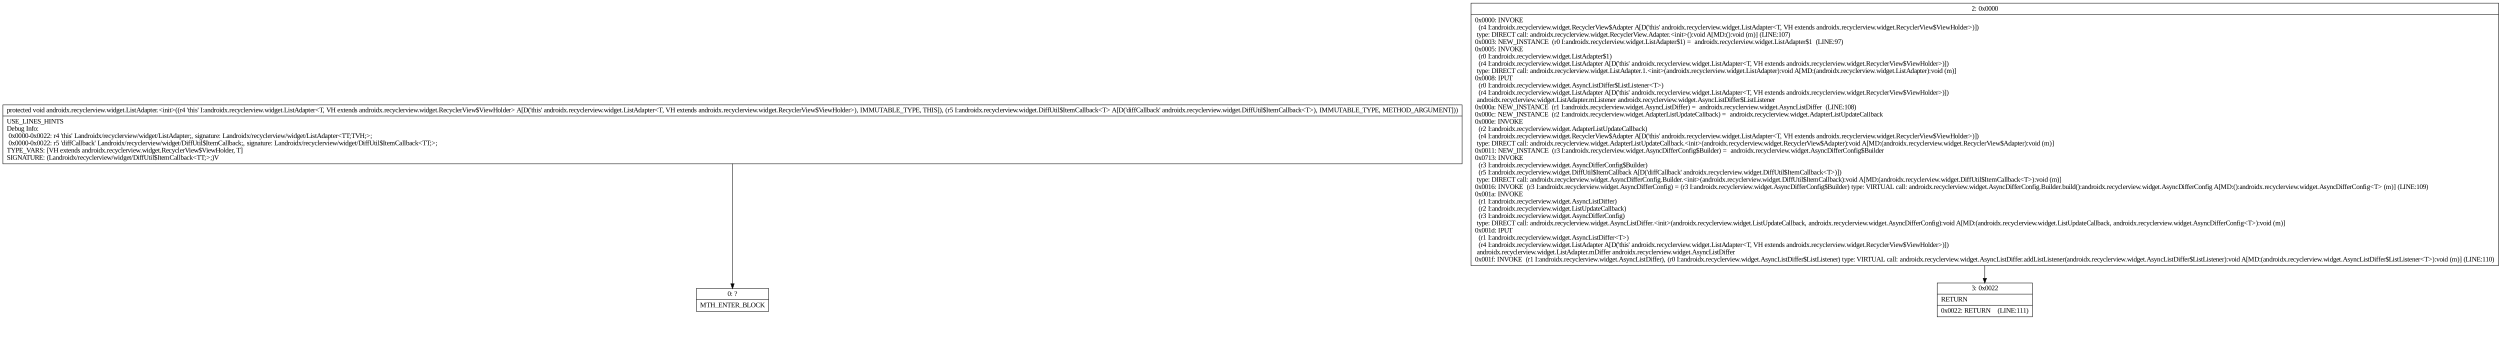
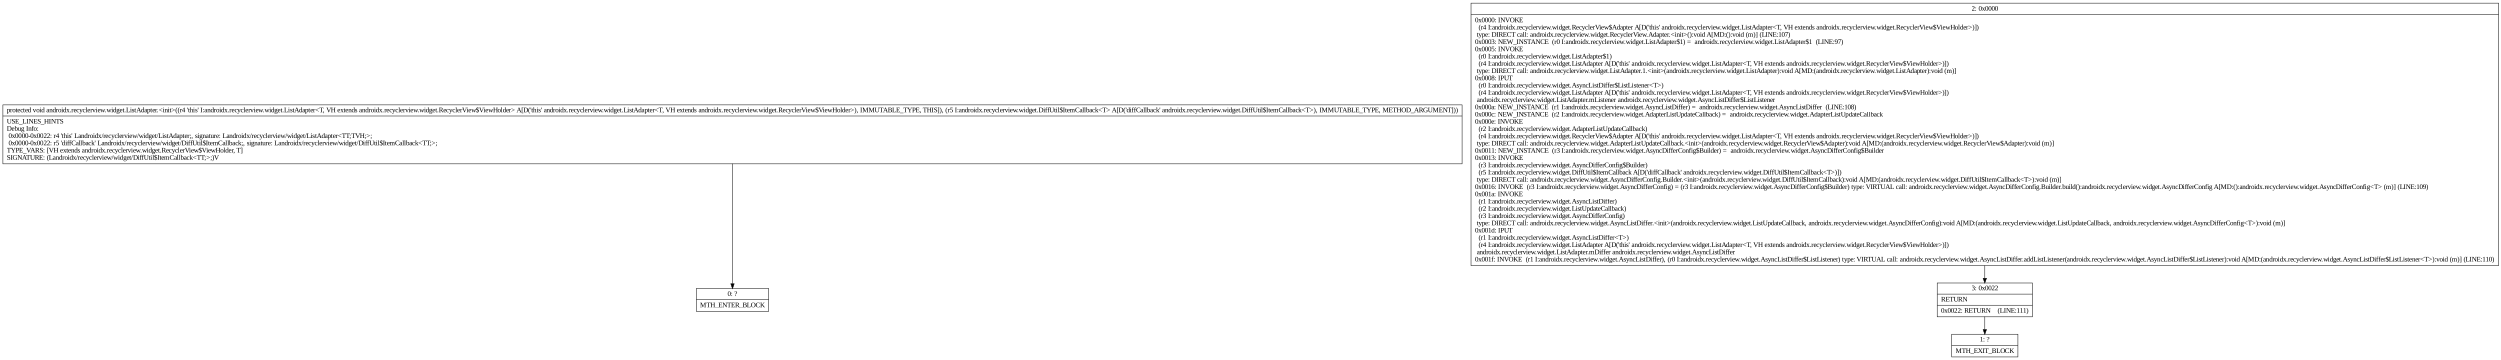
  digraph {
    fontname="Liberation Serif"
    node [fontname="Liberation Serif" shape=record]
    edge [fontname="Liberation Serif"]
    n1 [label="{0\:\ ?|MTH_ENTER_BLOCK\l}"]
-   n2 [label="{2\:\ 0x0000|0x0000: INVOKE  \l  (r4 I:androidx.recyclerview.widget.RecyclerView$Adapter A[D('this' androidx.recyclerview.widget.ListAdapter\<T, VH extends androidx.recyclerview.widget.RecyclerView$ViewHolder\>)])\l type: DIRECT call: androidx.recyclerview.widget.RecyclerView.Adapter.\<init\>():void A[MD:():void (m)] (LINE:107)\l0x0003: NEW_INSTANCE  (r0 I:androidx.recyclerview.widget.ListAdapter$1) =  androidx.recyclerview.widget.ListAdapter$1  (LINE:97)\l0x0005: INVOKE  \l  (r0 I:androidx.recyclerview.widget.ListAdapter$1)\l  (r4 I:androidx.recyclerview.widget.ListAdapter A[D('this' androidx.recyclerview.widget.ListAdapter\<T, VH extends androidx.recyclerview.widget.RecyclerView$ViewHolder\>)])\l type: DIRECT call: androidx.recyclerview.widget.ListAdapter.1.\<init\>(androidx.recyclerview.widget.ListAdapter):void A[MD:(androidx.recyclerview.widget.ListAdapter):void (m)]\l0x0008: IPUT  \l  (r0 I:androidx.recyclerview.widget.AsyncListDiffer$ListListener\<T\>)\l  (r4 I:androidx.recyclerview.widget.ListAdapter A[D('this' androidx.recyclerview.widget.ListAdapter\<T, VH extends androidx.recyclerview.widget.RecyclerView$ViewHolder\>)])\l androidx.recyclerview.widget.ListAdapter.mListener androidx.recyclerview.widget.AsyncListDiffer$ListListener \l0x000a: NEW_INSTANCE  (r1 I:androidx.recyclerview.widget.AsyncListDiffer) =  androidx.recyclerview.widget.AsyncListDiffer  (LINE:108)\l0x000c: NEW_INSTANCE  (r2 I:androidx.recyclerview.widget.AdapterListUpdateCallback) =  androidx.recyclerview.widget.AdapterListUpdateCallback \l0x000e: INVOKE  \l  (r2 I:androidx.recyclerview.widget.AdapterListUpdateCallback)\l  (r4 I:androidx.recyclerview.widget.RecyclerView$Adapter A[D('this' androidx.recyclerview.widget.ListAdapter\<T, VH extends androidx.recyclerview.widget.RecyclerView$ViewHolder\>)])\l type: DIRECT call: androidx.recyclerview.widget.AdapterListUpdateCallback.\<init\>(androidx.recyclerview.widget.RecyclerView$Adapter):void A[MD:(androidx.recyclerview.widget.RecyclerView$Adapter):void (m)]\l0x0011: NEW_INSTANCE  (r3 I:androidx.recyclerview.widget.AsyncDifferConfig$Builder) =  androidx.recyclerview.widget.AsyncDifferConfig$Builder \l0x0713: INVOKE  \l  (r3 I:androidx.recyclerview.widget.AsyncDifferConfig$Builder)\l  (r5 I:androidx.recyclerview.widget.DiffUtil$ItemCallback A[D('diffCallback' androidx.recyclerview.widget.DiffUtil$ItemCallback\<T\>)])\l type: DIRECT call: androidx.recyclerview.widget.AsyncDifferConfig.Builder.\<init\>(androidx.recyclerview.widget.DiffUtil$ItemCallback):void A[MD:(androidx.recyclerview.widget.DiffUtil$ItemCallback\<T\>):void (m)]\l0x0016: INVOKE  (r3 I:androidx.recyclerview.widget.AsyncDifferConfig) = (r3 I:androidx.recyclerview.widget.AsyncDifferConfig$Builder) type: VIRTUAL call: androidx.recyclerview.widget.AsyncDifferConfig.Builder.build():androidx.recyclerview.widget.AsyncDifferConfig A[MD:():androidx.recyclerview.widget.AsyncDifferConfig\<T\> (m)] (LINE:109)\l0x001a: INVOKE  \l  (r1 I:androidx.recyclerview.widget.AsyncListDiffer)\l  (r2 I:androidx.recyclerview.widget.ListUpdateCallback)\l  (r3 I:androidx.recyclerview.widget.AsyncDifferConfig)\l type: DIRECT call: androidx.recyclerview.widget.AsyncListDiffer.\<init\>(androidx.recyclerview.widget.ListUpdateCallback, androidx.recyclerview.widget.AsyncDifferConfig):void A[MD:(androidx.recyclerview.widget.ListUpdateCallback, androidx.recyclerview.widget.AsyncDifferConfig\<T\>):void (m)]\l0x001d: IPUT  \l  (r1 I:androidx.recyclerview.widget.AsyncListDiffer\<T\>)\l  (r4 I:androidx.recyclerview.widget.ListAdapter A[D('this' androidx.recyclerview.widget.ListAdapter\<T, VH extends androidx.recyclerview.widget.RecyclerView$ViewHolder\>)])\l androidx.recyclerview.widget.ListAdapter.mDiffer androidx.recyclerview.widget.AsyncListDiffer \l0x001f: INVOKE  (r1 I:androidx.recyclerview.widget.AsyncListDiffer), (r0 I:androidx.recyclerview.widget.AsyncListDiffer$ListListener) type: VIRTUAL call: androidx.recyclerview.widget.AsyncListDiffer.addListListener(androidx.recyclerview.widget.AsyncListDiffer$ListListener):void A[MD:(androidx.recyclerview.widget.AsyncListDiffer$ListListener\<T\>):void (m)] (LINE:110)\l}"]
+   n2 [label="{2\:\ 0x0000|0x0000: INVOKE  \l  (r4 I:androidx.recyclerview.widget.RecyclerView$Adapter A[D('this' androidx.recyclerview.widget.ListAdapter\<T, VH extends androidx.recyclerview.widget.RecyclerView$ViewHolder\>)])\l type: DIRECT call: androidx.recyclerview.widget.RecyclerView.Adapter.\<init\>():void A[MD:():void (m)] (LINE:107)\l0x0003: NEW_INSTANCE  (r0 I:androidx.recyclerview.widget.ListAdapter$1) =  androidx.recyclerview.widget.ListAdapter$1  (LINE:97)\l0x0005: INVOKE  \l  (r0 I:androidx.recyclerview.widget.ListAdapter$1)\l  (r4 I:androidx.recyclerview.widget.ListAdapter A[D('this' androidx.recyclerview.widget.ListAdapter\<T, VH extends androidx.recyclerview.widget.RecyclerView$ViewHolder\>)])\l type: DIRECT call: androidx.recyclerview.widget.ListAdapter.1.\<init\>(androidx.recyclerview.widget.ListAdapter):void A[MD:(androidx.recyclerview.widget.ListAdapter):void (m)]\l0x0008: IPUT  \l  (r0 I:androidx.recyclerview.widget.AsyncListDiffer$ListListener\<T\>)\l  (r4 I:androidx.recyclerview.widget.ListAdapter A[D('this' androidx.recyclerview.widget.ListAdapter\<T, VH extends androidx.recyclerview.widget.RecyclerView$ViewHolder\>)])\l androidx.recyclerview.widget.ListAdapter.mListener androidx.recyclerview.widget.AsyncListDiffer$ListListener \l0x000a: NEW_INSTANCE  (r1 I:androidx.recyclerview.widget.AsyncListDiffer) =  androidx.recyclerview.widget.AsyncListDiffer  (LINE:108)\l0x000c: NEW_INSTANCE  (r2 I:androidx.recyclerview.widget.AdapterListUpdateCallback) =  androidx.recyclerview.widget.AdapterListUpdateCallback \l0x000e: INVOKE  \l  (r2 I:androidx.recyclerview.widget.AdapterListUpdateCallback)\l  (r4 I:androidx.recyclerview.widget.RecyclerView$Adapter A[D('this' androidx.recyclerview.widget.ListAdapter\<T, VH extends androidx.recyclerview.widget.RecyclerView$ViewHolder\>)])\l type: DIRECT call: androidx.recyclerview.widget.AdapterListUpdateCallback.\<init\>(androidx.recyclerview.widget.RecyclerView$Adapter):void A[MD:(androidx.recyclerview.widget.RecyclerView$Adapter):void (m)]\l0x0011: NEW_INSTANCE  (r3 I:androidx.recyclerview.widget.AsyncDifferConfig$Builder) =  androidx.recyclerview.widget.AsyncDifferConfig$Builder \l0x0013: INVOKE  \l  (r3 I:androidx.recyclerview.widget.AsyncDifferConfig$Builder)\l  (r5 I:androidx.recyclerview.widget.DiffUtil$ItemCallback A[D('diffCallback' androidx.recyclerview.widget.DiffUtil$ItemCallback\<T\>)])\l type: DIRECT call: androidx.recyclerview.widget.AsyncDifferConfig.Builder.\<init\>(androidx.recyclerview.widget.DiffUtil$ItemCallback):void A[MD:(androidx.recyclerview.widget.DiffUtil$ItemCallback\<T\>):void (m)]\l0x0016: INVOKE  (r3 I:androidx.recyclerview.widget.AsyncDifferConfig) = (r3 I:androidx.recyclerview.widget.AsyncDifferConfig$Builder) type: VIRTUAL call: androidx.recyclerview.widget.AsyncDifferConfig.Builder.build():androidx.recyclerview.widget.AsyncDifferConfig A[MD:():androidx.recyclerview.widget.AsyncDifferConfig\<T\> (m)] (LINE:109)\l0x001a: INVOKE  \l  (r1 I:androidx.recyclerview.widget.AsyncListDiffer)\l  (r2 I:androidx.recyclerview.widget.ListUpdateCallback)\l  (r3 I:androidx.recyclerview.widget.AsyncDifferConfig)\l type: DIRECT call: androidx.recyclerview.widget.AsyncListDiffer.\<init\>(androidx.recyclerview.widget.ListUpdateCallback, androidx.recyclerview.widget.AsyncDifferConfig):void A[MD:(androidx.recyclerview.widget.ListUpdateCallback, androidx.recyclerview.widget.AsyncDifferConfig\<T\>):void (m)]\l0x001d: IPUT  \l  (r1 I:androidx.recyclerview.widget.AsyncListDiffer\<T\>)\l  (r4 I:androidx.recyclerview.widget.ListAdapter A[D('this' androidx.recyclerview.widget.ListAdapter\<T, VH extends androidx.recyclerview.widget.RecyclerView$ViewHolder\>)])\l androidx.recyclerview.widget.ListAdapter.mDiffer androidx.recyclerview.widget.AsyncListDiffer \l0x001f: INVOKE  (r1 I:androidx.recyclerview.widget.AsyncListDiffer), (r0 I:androidx.recyclerview.widget.AsyncListDiffer$ListListener) type: VIRTUAL call: androidx.recyclerview.widget.AsyncListDiffer.addListListener(androidx.recyclerview.widget.AsyncListDiffer$ListListener):void A[MD:(androidx.recyclerview.widget.AsyncListDiffer$ListListener\<T\>):void (m)] (LINE:110)\l}"]
    n3 [label="{3\:\ 0x0022|RETURN\l|0x0022: RETURN    (LINE:111)\l}"]
+   n4 [label="{1\:\ ?|MTH_EXIT_BLOCK\l}"]
    n5 [label="{protected void androidx.recyclerview.widget.ListAdapter.\<init\>((r4 'this' I:androidx.recyclerview.widget.ListAdapter\<T, VH extends androidx.recyclerview.widget.RecyclerView$ViewHolder\> A[D('this' androidx.recyclerview.widget.ListAdapter\<T, VH extends androidx.recyclerview.widget.RecyclerView$ViewHolder\>), IMMUTABLE_TYPE, THIS]), (r5 I:androidx.recyclerview.widget.DiffUtil$ItemCallback\<T\> A[D('diffCallback' androidx.recyclerview.widget.DiffUtil$ItemCallback\<T\>), IMMUTABLE_TYPE, METHOD_ARGUMENT]))  | USE_LINES_HINTS\lDebug Info:\l  0x0000\-0x0022: r4 'this' Landroidx\/recyclerview\/widget\/ListAdapter;, signature: Landroidx\/recyclerview\/widget\/ListAdapter\<TT;TVH;\>;\l  0x0000\-0x0022: r5 'diffCallback' Landroidx\/recyclerview\/widget\/DiffUtil$ItemCallback;, signature: Landroidx\/recyclerview\/widget\/DiffUtil$ItemCallback\<TT;\>;\lTYPE_VARS: [VH extends androidx.recyclerview.widget.RecyclerView$ViewHolder, T]\lSIGNATURE: (Landroidx\/recyclerview\/widget\/DiffUtil$ItemCallback\<TT;\>;)V\l}"]
    n2 -> n3
+   n3 -> n4
    n5 -> n1
  }
